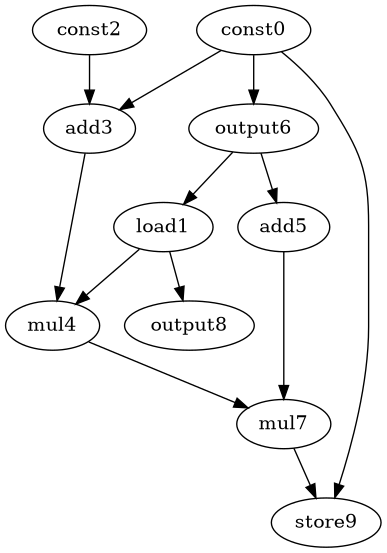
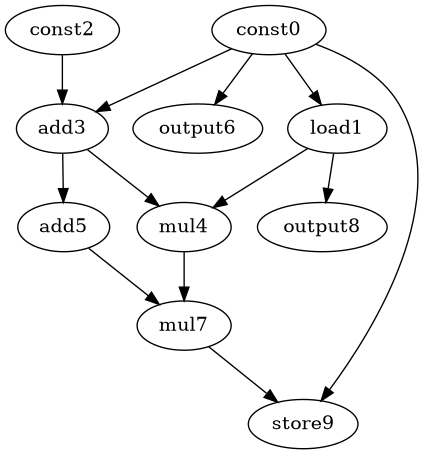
  digraph {
    node [opcode=const]
    edge [operand=0]
    load1 [opcode=load]
    const0
    add3 [opcode=add]
    output6 [opcode=output]
    store9 [opcode=store]
    mul4 [opcode=mul]
    output8 [opcode=output]
    add5 [opcode=add]
    mul7 [opcode=mul]
    const2
    load1 -> mul4
    load1 -> output8
-   output6 -> load1
+   const0 -> load1
    const0 -> add3
    const0 -> output6
    const0 -> store9
    add3 -> mul4 [operand=1]
-   output6 -> add5 [operand=1]
+   add3 -> add5 [operand=1]
    mul4 -> mul7
    add5 -> mul7 [operand=1]
    mul7 -> store9 [operand=1]
    const2 -> add3 [operand=1]
  }
